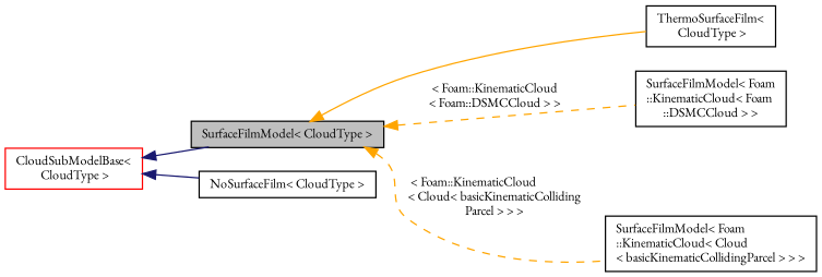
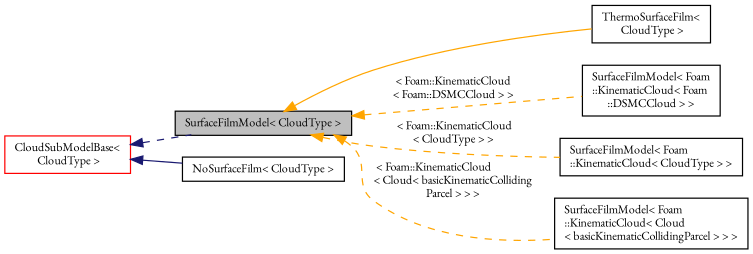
  digraph {
    fontname="EB Garamond"
    rankdir=LR
    node [color=black fontname="EB Garamond" fontsize=10 shape=record]
    edge [color=orange dir=back fontname="EB Garamond" fontsize=10 labelfontname=Helvetica labelfontsize=10 style=solid]
    n1 [fillcolor=grey75 fontcolor=black height=0.2 label="SurfaceFilmModel\< CloudType \>" style=filled width=0.4]
    n2 [height=0.2 label="ThermoSurfaceFilm\<\l CloudType \>" width=0.4]
    n3 [height=0.2 label="SurfaceFilmModel\< Foam\l::KinematicCloud\< Foam\l::DSMCCloud \> \>" width=0.4]
+   n4 [height=0.2 label="SurfaceFilmModel\< Foam\l::KinematicCloud\< CloudType \> \>" width=0.4]
    n5 [height=0.2 label="SurfaceFilmModel\< Foam\l::KinematicCloud\< Cloud\l\< basicKinematicCollidingParcel \> \> \>" width=0.4]
    n6 [height=0.2 label="NoSurfaceFilm\< CloudType \>" width=0.4]
    n7 [color=red height=0.2 label="CloudSubModelBase\<\l CloudType \>" width=0.4]
    n1 -> n2
    n1 -> n3 [label=" \< Foam::KinematicCloud\l\< Foam::DSMCCloud \> \>" style=dashed]
+   n1 -> n4 [label=" \< Foam::KinematicCloud\l\< CloudType \> \>" style=dashed]
    n1 -> n5 [label=" \< Foam::KinematicCloud\l\< Cloud\< basicKinematicColliding\lParcel \> \> \>" style=dashed]
-   n7 -> n1 [color=midnightblue]
+   n7 -> n1 [color=midnightblue style=dashed]
    n7 -> n6 [color=midnightblue]
  }
